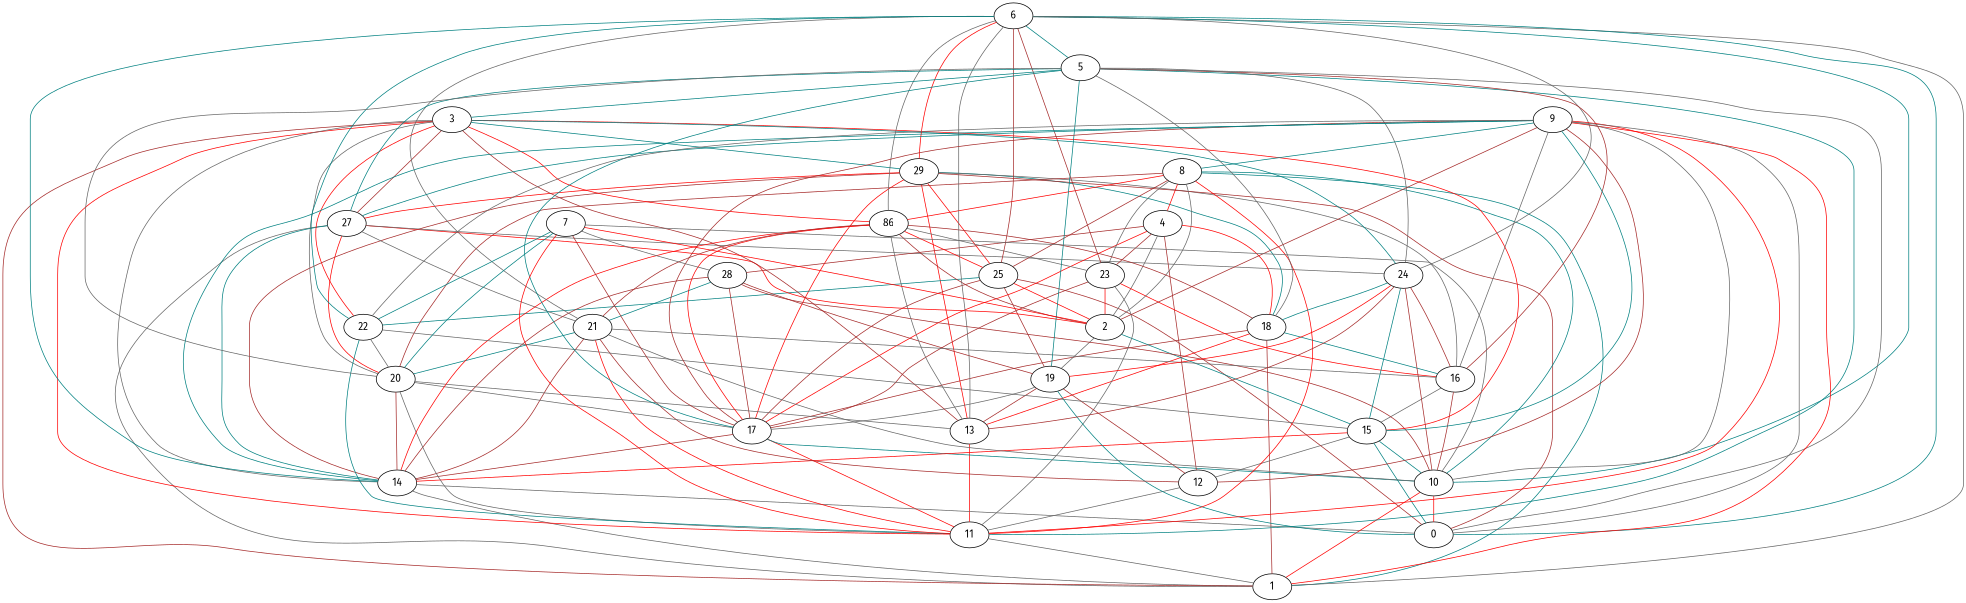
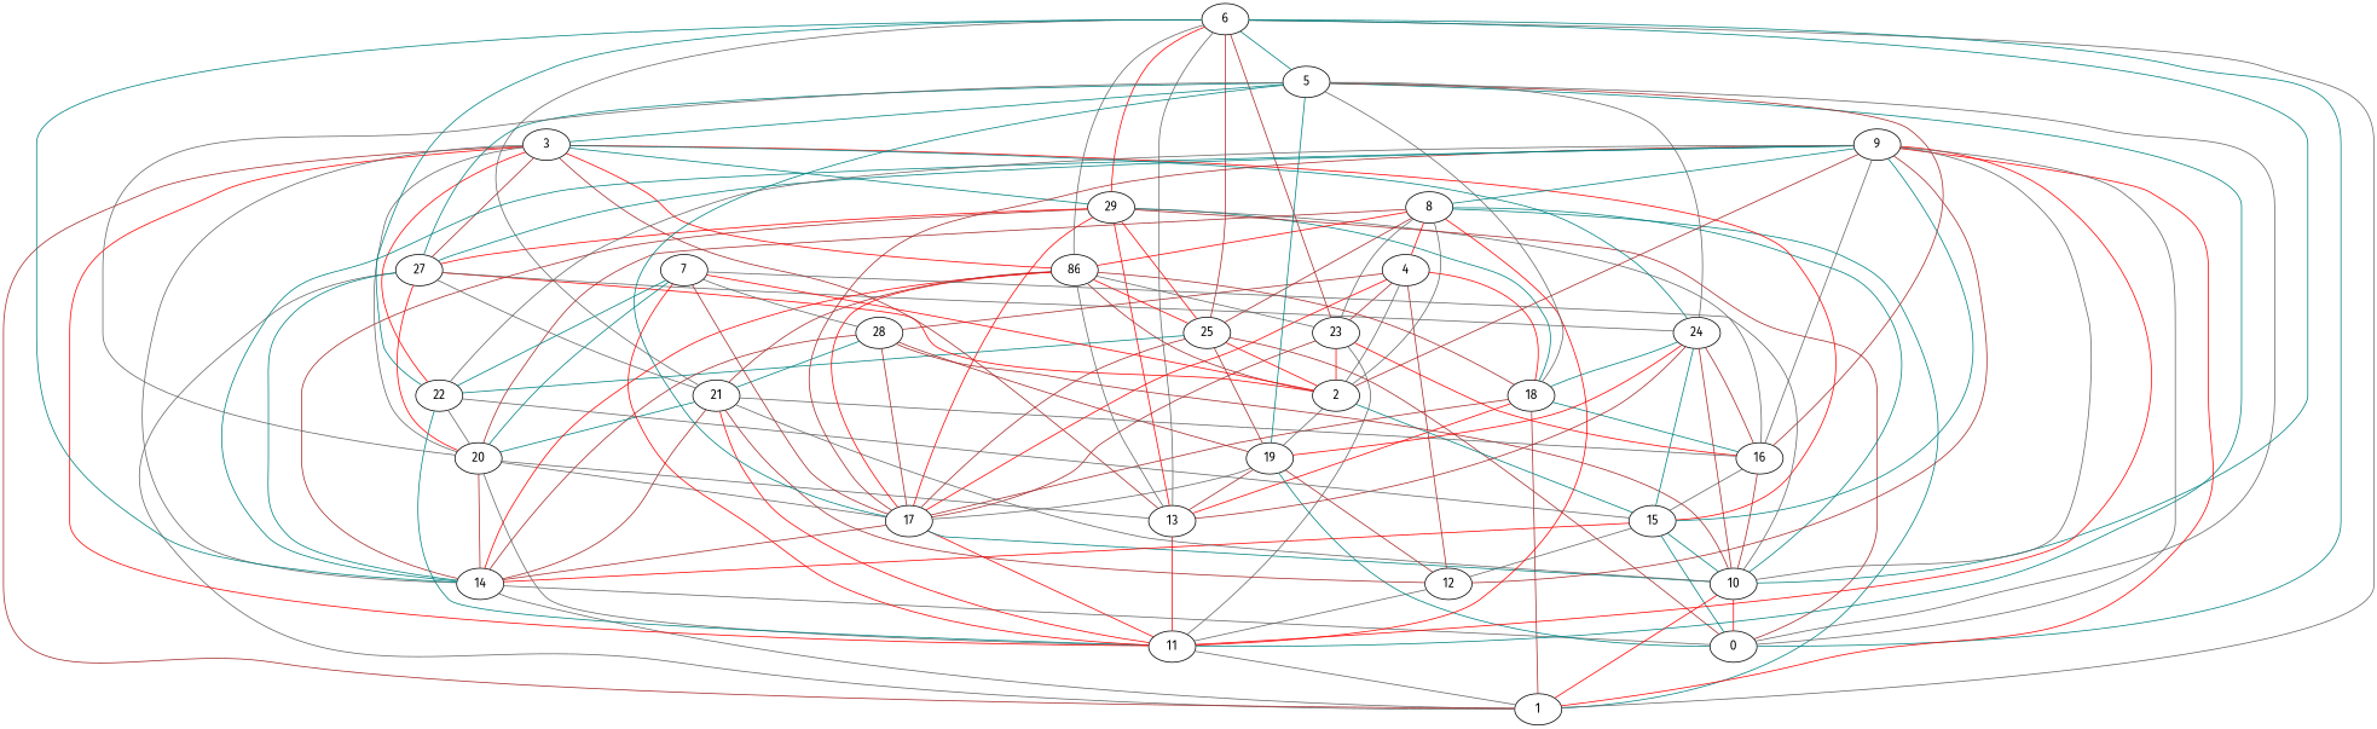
  digraph {
    fontname="Fira Sans"
    node [fontname="Fira Sans"]
    edge [color=gray40 dir=none fontname="Fira Sans"]
    11
    1
    18
    13
    17
    16
    15
    0
    14
    12
    10
    29
    25
    27
    4
    2
    28
    23
    19
    21
    8
    20
    n23 [label=86]
    3
    24
    22
    6
    5
    9
    7
    subgraph sub_1 {
      11
      1
      18
      13
      17
      16
      15
      0
      14
      12
      10
      29
      25
      27
      4
      2
      28
      23
      19
      21
      8
      20
      n23
      3
      24
      22
      6
      5
      9
      7
    }
    11 -> 1
    18 -> 1 [color=brown]
    18 -> 13 [color=red]
    18 -> 17 [color=brown]
    18 -> 16 [color=teal]
    13 -> 11 [color=red]
    17 -> 11 [color=red]
    17 -> 14 [color=brown]
    17 -> 10 [color=teal]
    16 -> 15
    16 -> 10 [color=brown]
    15 -> 0 [color=teal]
    15 -> 14 [color=red]
    15 -> 12
    15 -> 10 [color=teal]
    14 -> 1
    14 -> 0
    12 -> 11
    10 -> 1 [color=red]
    10 -> 0 [color=red]
    29 -> 18 [color=teal]
    29 -> 13 [color=red]
    29 -> 17 [color=red]
    29 -> 16
    29 -> 0 [color=brown]
    29 -> 14 [color=brown]
    29 -> 25 [color=red]
    29 -> 27 [color=red]
    25 -> 17 [color=brown]
    25 -> 0 [color=brown]
    25 -> 2 [color=red]
    25 -> 19 [color=brown]
    25 -> 22 [color=teal]
    27 -> 1
    27 -> 14 [color=teal]
    27 -> 2 [color=red]
    27 -> 21
    27 -> 20 [color=red]
    27 -> 24
    4 -> 18 [color=red]
    4 -> 17 [color=red]
    4 -> 12 [color=brown]
    4 -> 2
    4 -> 28 [color=brown]
    4 -> 23 [color=brown]
    2 -> 15 [color=teal]
    2 -> 19
    28 -> 17 [color=brown]
    28 -> 14 [color=brown]
    28 -> 10 [color=brown]
    28 -> 19 [color=brown]
    28 -> 21 [color=teal]
    23 -> 11
    23 -> 17 [color=brown]
    23 -> 16 [color=red]
    23 -> 2 [color=red]
    19 -> 13 [color=brown]
    19 -> 17
    19 -> 0 [color=teal]
    19 -> 12 [color=brown]
    21 -> 11 [color=red]
    21 -> 16
    21 -> 14 [color=brown]
    21 -> 12 [color=brown]
    21 -> 10
    21 -> 20 [color=teal]
    8 -> 11 [color=red]
    8 -> 1 [color=teal]
    8 -> 10 [color=teal]
    8 -> 25 [color=brown]
    8 -> 4 [color=red]
    8 -> 2
    8 -> 23
    8 -> 20 [color=brown]
    8 -> n23 [color=red]
    20 -> 11
    20 -> 13
    20 -> 17
    20 -> 14 [color=brown]
    n23 -> 18 [color=brown]
    n23 -> 13
    n23 -> 17 [color=red]
    n23 -> 14 [color=red]
    n23 -> 25 [color=red]
    n23 -> 2 [color=brown]
    n23 -> 23
    n23 -> 21 [color=brown]
    3 -> 11 [color=red]
    3 -> 1 [color=brown]
    3 -> 13 [color=brown]
    3 -> 15 [color=red]
    3 -> 14
    3 -> 29 [color=teal]
    3 -> 27 [color=brown]
    3 -> 20
    3 -> n23 [color=red]
    3 -> 24 [color=teal]
    3 -> 22 [color=red]
    24 -> 18 [color=teal]
    24 -> 13 [color=brown]
    24 -> 16 [color=brown]
    24 -> 15 [color=teal]
    24 -> 10 [color=brown]
    24 -> 19 [color=red]
    22 -> 11 [color=teal]
    22 -> 15
    22 -> 20
    6 -> 1
    6 -> 13
    6 -> 0 [color=teal]
    6 -> 14 [color=teal]
    6 -> 10 [color=teal]
    6 -> 29 [color=red]
    6 -> 25 [color=brown]
    6 -> 23 [color=brown]
    6 -> 21
    6 -> n23
-   6 -> 24
    6 -> 22 [color=teal]
    6 -> 5 [color=teal]
    5 -> 11 [color=teal]
    5 -> 18
    5 -> 17 [color=teal]
    5 -> 16 [color=brown]
    5 -> 0
    5 -> 27 [color=teal]
    5 -> 19 [color=teal]
    5 -> 20
    5 -> 3 [color=teal]
    5 -> 24
    9 -> 11 [color=red]
    9 -> 1 [color=red]
    9 -> 17 [color=brown]
    9 -> 16
    9 -> 15 [color=teal]
    9 -> 0
    9 -> 14 [color=teal]
    9 -> 12 [color=brown]
    9 -> 10
    9 -> 27 [color=teal]
    9 -> 2 [color=brown]
    9 -> 8 [color=teal]
    9 -> 22
    7 -> 11 [color=red]
    7 -> 17 [color=brown]
    7 -> 10
    7 -> 2 [color=red]
    7 -> 28
    7 -> 20 [color=teal]
    7 -> 22 [color=teal]
  }
